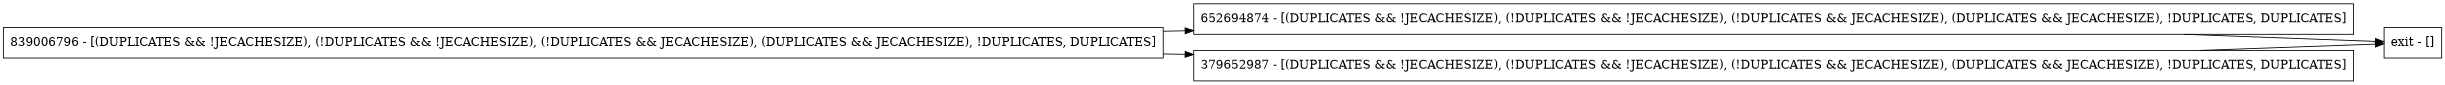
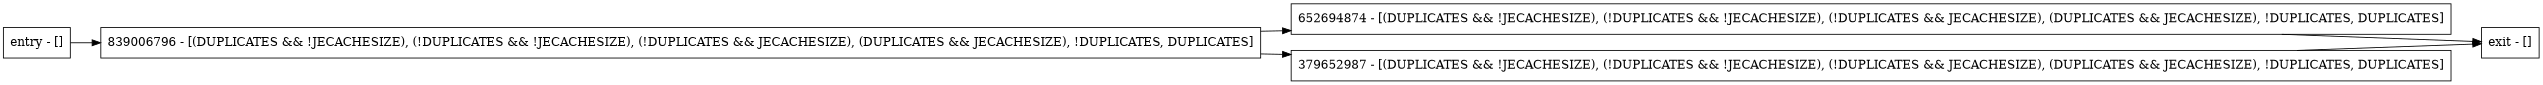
  digraph {
    rankdir=LR
    node [shape=record]
+   n1 [label="entry - []"]
    n2 [label="839006796 - [(DUPLICATES && !JECACHESIZE), (!DUPLICATES && !JECACHESIZE), (!DUPLICATES && JECACHESIZE), (DUPLICATES && JECACHESIZE), !DUPLICATES, DUPLICATES]"]
    n3 [label="exit - []"]
    n4 [label="652694874 - [(DUPLICATES && !JECACHESIZE), (!DUPLICATES && !JECACHESIZE), (!DUPLICATES && JECACHESIZE), (DUPLICATES && JECACHESIZE), !DUPLICATES, DUPLICATES]"]
    n5 [label="379652987 - [(DUPLICATES && !JECACHESIZE), (!DUPLICATES && !JECACHESIZE), (!DUPLICATES && JECACHESIZE), (DUPLICATES && JECACHESIZE), !DUPLICATES, DUPLICATES]"]
+   n1 -> n2
    n2 -> n4
    n2 -> n5
    n4 -> n3
    n5 -> n3
  }
